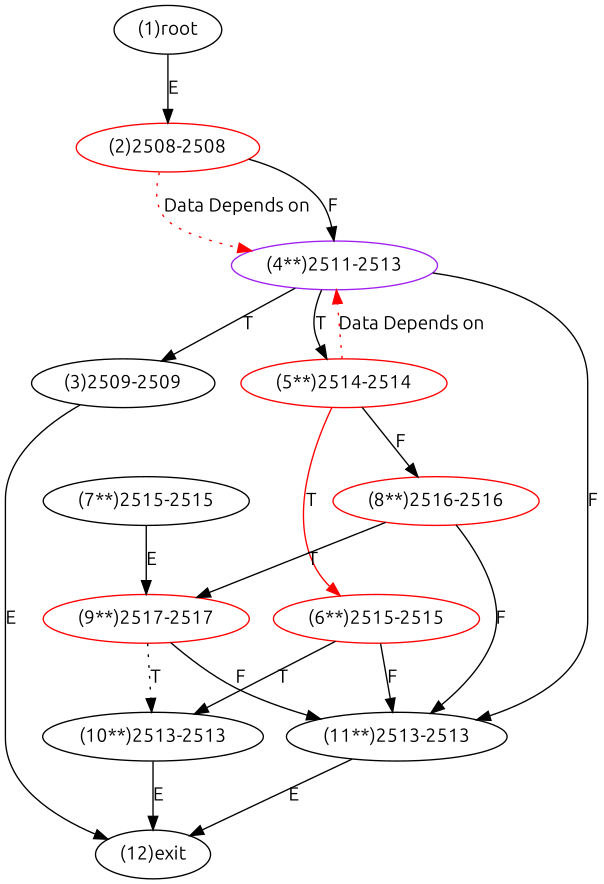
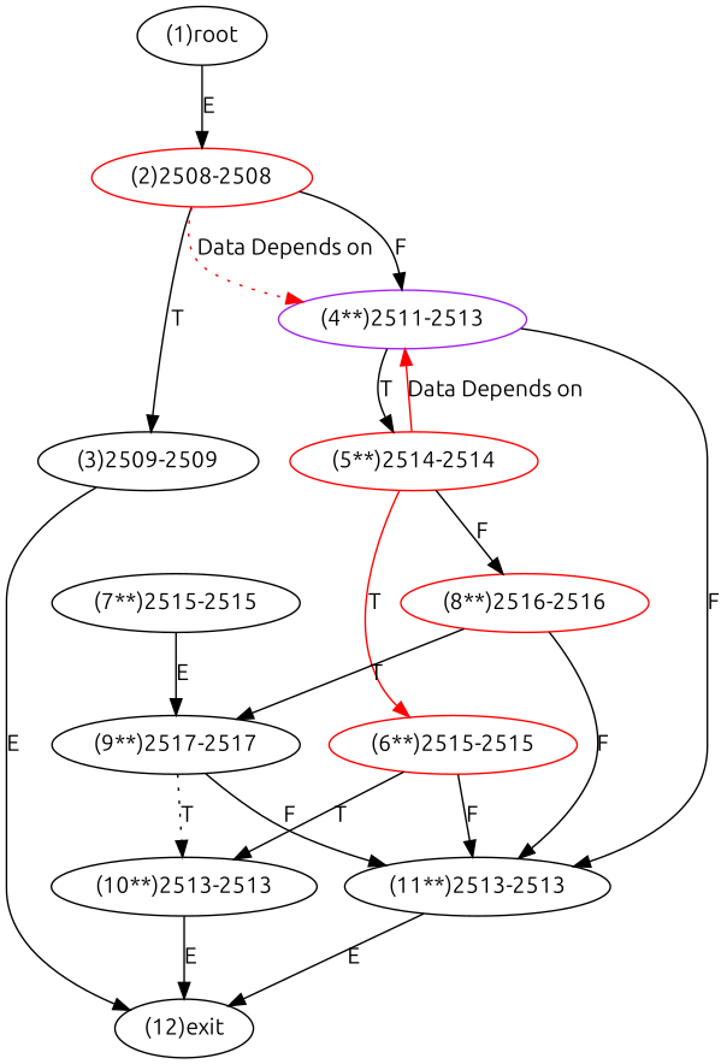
  digraph {
    fontname=Ubuntu
    node [fontname=Ubuntu]
    edge [fontname=Ubuntu]
    n1 [label="(1)root"]
    n2 [color=red label="(2)2508-2508"]
    n3 [label="(3)2509-2509"]
    n4 [color=purple label="(4**)2511-2513"]
    n5 [label="(12)exit"]
    n6 [color=red label="(5**)2514-2514"]
    n7 [label="(11**)2513-2513"]
    n8 [color=red label="(6**)2515-2515"]
    n9 [color=red label="(8**)2516-2516"]
    n10 [label="(10**)2513-2513"]
-   n11 [color=red label="(9**)2517-2517"]
+   n11 [color=black label="(9**)2517-2517"]
    n12 [label="(7**)2515-2515"]
    n1 -> n2 [label=E]
-   n4 -> n3 [label=T]
+   n2 -> n3 [label=T]
    n2 -> n4 [label=F]
    n2 -> n4 [color=red label="Data Depends on" style=dotted]
    n3 -> n5 [label=E]
    n4 -> n6 [label=T]
    n4 -> n7 [label=F]
-   n6 -> n4 [color=red label="Data Depends on" style=dotted]
+   n6 -> n4 [color=red label="Data Depends on" style=solid]
    n6 -> n8 [color=red label=T]
    n6 -> n9 [label=F]
    n7 -> n5 [label=E]
    n8 -> n7 [label=F]
    n8 -> n10 [label=T]
    n9 -> n7 [label=F]
    n9 -> n11 [label=T]
    n10 -> n5 [label=E]
    n11 -> n7 [label=F]
    n11 -> n10 [label=T style=dotted]
    n12 -> n11 [label=E]
  }
